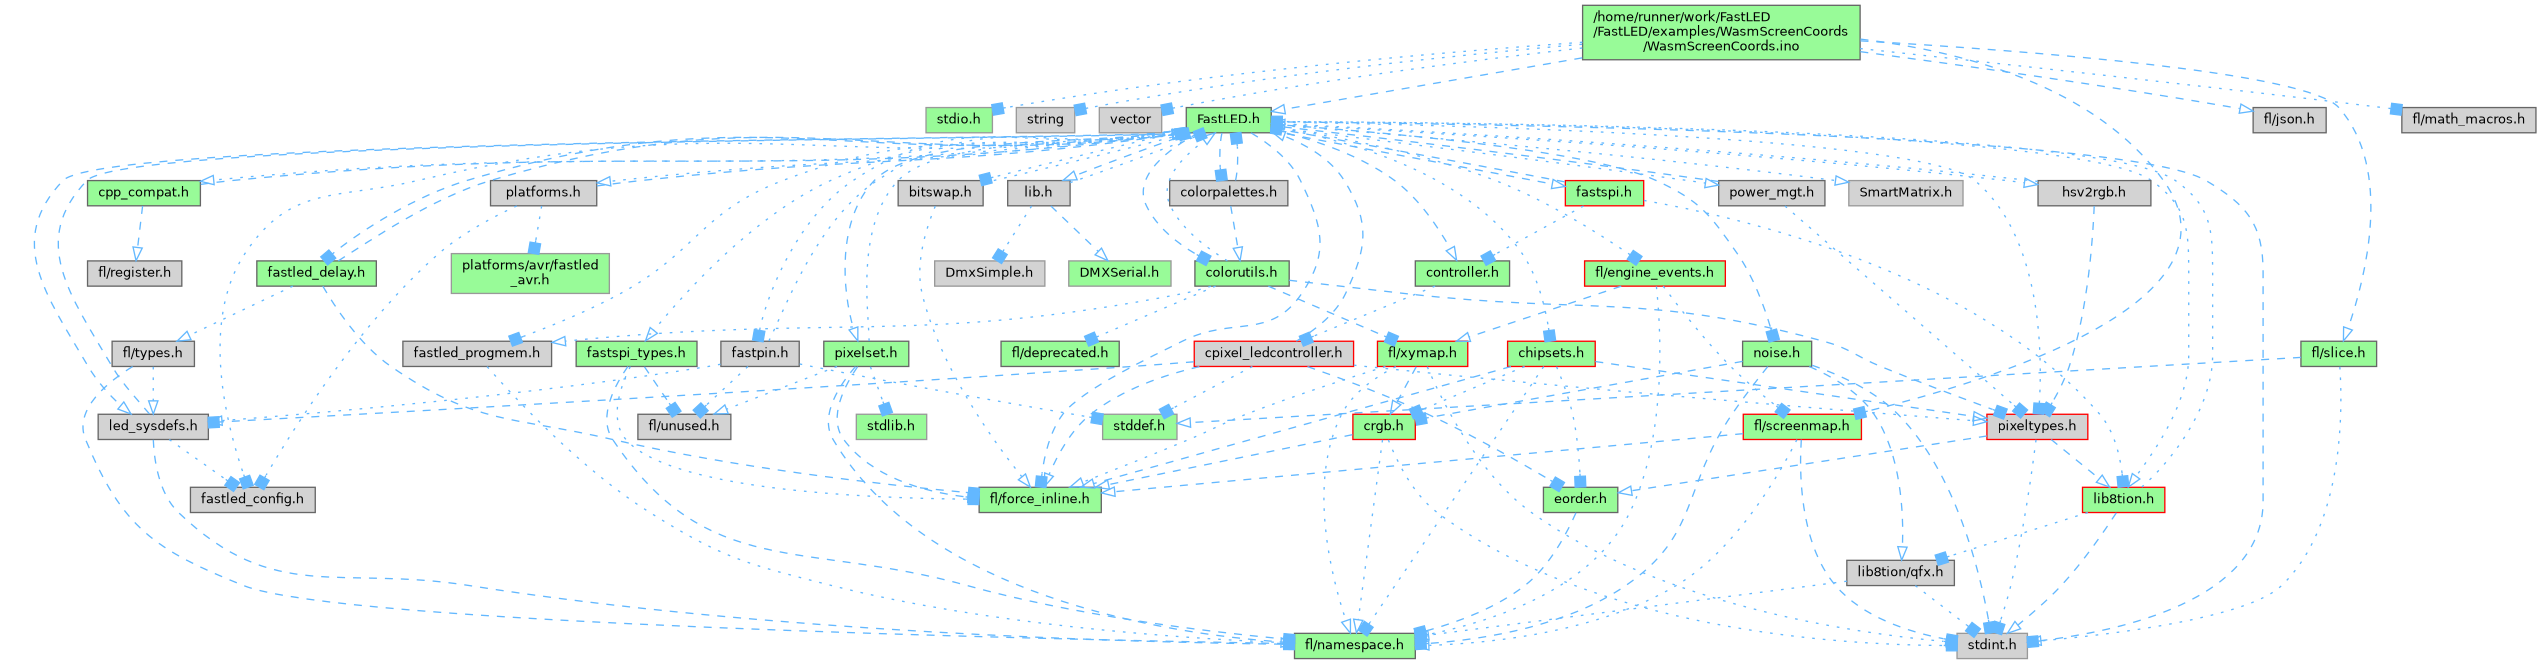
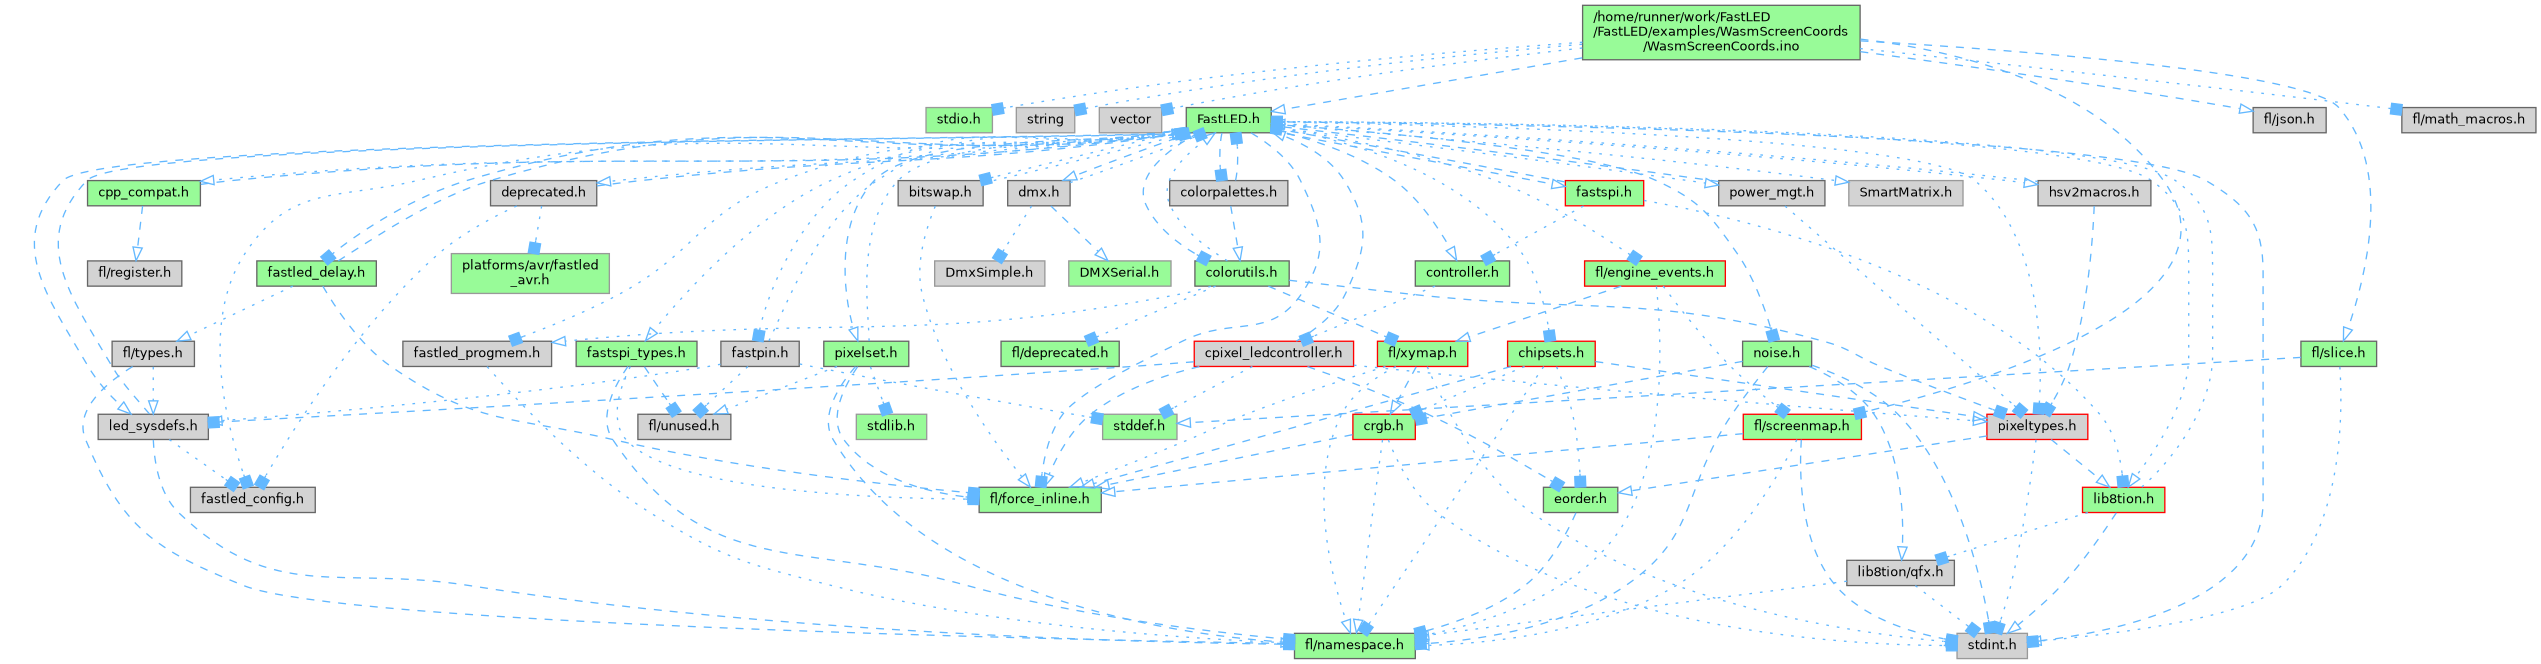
  digraph {
    fontname="DejaVu Sans"
    node [color=grey40 fillcolor=palegreen fontname="DejaVu Sans" fontsize=10 shape=box style=filled]
    edge [arrowhead=box color=steelblue1 fontname="DejaVu Sans" fontsize=10 labelfontname=Helvetica labelfontsize=10 style=dotted]
    n1 [color=gray40 fontcolor=black height=0.2 label="/home/runner/work/FastLED\l/FastLED/examples/WasmScreenCoords\l/WasmScreenCoords.ino" width=0.4]
    n2 [color=grey60 height=0.2 label="stdio.h" width=0.4]
    n3 [color=grey60 fillcolor=lightgrey height=0.2 label=string width=0.4]
    n4 [color=grey60 fillcolor=lightgrey height=0.2 label=vector width=0.4]
    n5 [height=0.2 label="FastLED.h" width=0.4]
    n6 [color=red height=0.2 label="fl/screenmap.h" width=0.4]
    n7 [fillcolor=lightgrey height=0.2 label="fl/json.h" width=0.4]
    n8 [height=0.2 label="fl/slice.h" width=0.4]
    n9 [fillcolor=lightgrey height=0.2 label="fl/math_macros.h" width=0.4]
    n10 [color=grey60 fillcolor=lightgrey height=0.2 label="stdint.h" width=0.4]
    n11 [color=grey60 fillcolor=lightgrey height=0.2 label="SmartMatrix.h" width=0.4]
    n12 [height=0.2 label="fl/force_inline.h" width=0.4]
    n13 [height=0.2 label="cpp_compat.h" width=0.4]
    n14 [fillcolor=lightgrey height=0.2 label="fastled_config.h" width=0.4]
    n15 [fillcolor=lightgrey height=0.2 label="led_sysdefs.h" width=0.4]
    n16 [height=0.2 label="fastled_delay.h" width=0.4]
    n17 [fillcolor=lightgrey height=0.2 label="bitswap.h" width=0.4]
    n18 [height=0.2 label="controller.h" width=0.4]
    n19 [color=red fillcolor=lightgrey height=0.2 label="pixeltypes.h" width=0.4]
    n20 [color=red height=0.2 label="lib8tion.h" width=0.4]
    n21 [fillcolor=lightgrey height=0.2 label="fastpin.h" width=0.4]
    n22 [height=0.2 label="fastspi_types.h" width=0.4]
-   n23 [fillcolor=lightgrey height=0.2 label="lib.h" width=0.4]
-   n24 [fillcolor=lightgrey height=0.2 label="platforms.h" width=0.4]
+   n23 [fillcolor=lightgrey height=0.2 label="dmx.h" width=0.4]
+   n24 [fillcolor=lightgrey height=0.2 label="deprecated.h" width=0.4]
    n25 [fillcolor=lightgrey height=0.2 label="fastled_progmem.h" width=0.4]
-   n26 [fillcolor=lightgrey height=0.2 label="hsv2rgb.h" width=0.4]
+   n26 [fillcolor=lightgrey height=0.2 label="hsv2macros.h" width=0.4]
    n27 [height=0.2 label="colorutils.h" width=0.4]
    n28 [height=0.2 label="pixelset.h" width=0.4]
    n29 [fillcolor=lightgrey height=0.2 label="colorpalettes.h" width=0.4]
    n30 [height=0.2 label="noise.h" width=0.4]
    n31 [fillcolor=lightgrey height=0.2 label="power_mgt.h" width=0.4]
    n32 [color=red height=0.2 label="fastspi.h" width=0.4]
    n33 [color=red height=0.2 label="chipsets.h" width=0.4]
    n34 [color=red height=0.2 label="fl/engine_events.h" width=0.4]
    n35 [height=0.2 label="fl/namespace.h" width=0.4]
    n36 [color=grey60 height=0.2 label="stddef.h" width=0.4]
    n37 [fillcolor=lightgrey height=0.2 label="fl/register.h" width=0.4]
    n38 [fillcolor=lightgrey height=0.2 label="fl/types.h" width=0.4]
    n39 [color=red fillcolor=lightgrey height=0.2 label="cpixel_ledcontroller.h" width=0.4]
    n40 [height=0.2 label="eorder.h" width=0.4]
    n41 [fillcolor=lightgrey height=0.2 label="lib8tion/qfx.h" width=0.4]
    n42 [fillcolor=lightgrey height=0.2 label="fl/unused.h" width=0.4]
    n43 [color=grey60 fillcolor=lightgrey height=0.2 label="DmxSimple.h" width=0.4]
    n44 [color=grey60 height=0.2 label="DMXSerial.h" width=0.4]
    n45 [color=grey60 height=0.2 label="platforms/avr/fastled\l_avr.h" width=0.4]
    n46 [color=red height=0.2 label="fl/xymap.h" width=0.4]
    n47 [height=0.2 label="fl/deprecated.h" width=0.4]
    n48 [color=grey60 height=0.2 label="stdlib.h" width=0.4]
    n49 [color=red height=0.2 label="crgb.h" width=0.4]
    n1 -> n2
    n1 -> n3
    n1 -> n4
    n1 -> n5 [arrowhead=onormal style=dashed]
    n1 -> n6 [style=dashed]
    n1 -> n7 [arrowhead=onormal style=dashed]
    n1 -> n8 [arrowhead=onormal style=dashed]
    n1 -> n9
    n5 -> n10 [arrowhead=onormal style=dashed]
    n5 -> n11 [arrowhead=onormal]
    n5 -> n12 [style=dashed]
    n5 -> n13 [arrowhead=onormal]
    n5 -> n14
    n5 -> n15 [arrowhead=onormal style=dashed]
    n5 -> n16 [style=dashed]
    n5 -> n17
    n5 -> n18 [arrowhead=onormal style=dashed]
    n5 -> n19
    n5 -> n20 [arrowhead=onormal]
    n5 -> n21
    n5 -> n22 [arrowhead=onormal]
    n5 -> n23 [arrowhead=onormal style=dashed]
    n5 -> n24 [arrowhead=onormal]
    n5 -> n25
    n5 -> n26 [arrowhead=onormal]
    n5 -> n27 [style=dashed]
    n5 -> n28 [arrowhead=onormal style=dashed]
    n5 -> n29 [style=dashed]
    n5 -> n30 [style=dashed]
    n5 -> n31 [arrowhead=onormal]
    n5 -> n32 [arrowhead=onormal style=dashed]
    n5 -> n33
    n5 -> n34
    n6 -> n10 [style=dashed]
    n6 -> n12 [arrowhead=onormal style=dashed]
    n6 -> n35 [arrowhead=onormal]
    n8 -> n10
    n8 -> n36 [arrowhead=onormal style=dashed]
    n13 -> n5 [arrowhead=onormal style=dashed]
    n13 -> n37 [arrowhead=onormal style=dashed]
    n15 -> n5 [arrowhead=onormal style=dashed]
    n15 -> n14
    n15 -> n35 [style=dashed]
    n16 -> n5 [style=dashed]
    n16 -> n12 [style=dashed]
    n16 -> n38 [arrowhead=onormal]
    n17 -> n5
    n17 -> n12 [arrowhead=onormal]
    n18 -> n39
    n19 -> n10
    n19 -> n20 [arrowhead=onormal style=dashed]
    n19 -> n40 [arrowhead=onormal style=dashed]
    n20 -> n5
    n20 -> n10 [arrowhead=onormal style=dashed]
    n20 -> n41
    n21 -> n5
    n21 -> n15 [arrowhead=onormal]
    n21 -> n36
    n21 -> n42
    n22 -> n12
    n22 -> n35 [style=dashed]
    n22 -> n42 [style=dashed]
    n23 -> n5
    n23 -> n43
    n23 -> n44 [arrowhead=onormal style=dashed]
    n24 -> n5 [arrowhead=onormal style=dashed]
    n24 -> n14
    n24 -> n45
    n25 -> n35 [arrowhead=onormal]
    n26 -> n5 [arrowhead=onormal]
    n26 -> n19 [style=dashed]
    n27 -> n5 [arrowhead=onormal]
    n27 -> n19 [style=dashed]
    n27 -> n25 [arrowhead=onormal]
    n27 -> n46 [style=dashed]
    n27 -> n47
    n28 -> n5 [arrowhead=onormal]
    n28 -> n12 [style=dashed]
    n28 -> n35 [style=dashed]
    n28 -> n42 [arrowhead=onormal]
    n28 -> n48
    n29 -> n5 [style=dashed]
    n29 -> n27 [arrowhead=onormal style=dashed]
    n30 -> n10 [style=dashed]
    n30 -> n35 [style=dashed]
    n30 -> n41 [arrowhead=onormal style=dashed]
    n30 -> n49 [style=dashed]
    n31 -> n5 [style=dashed]
    n31 -> n19
    n32 -> n5 [style=dashed]
    n32 -> n18
    n32 -> n20
    n33 -> n12 [arrowhead=onormal style=dashed]
    n33 -> n19 [arrowhead=onormal style=dashed]
    n33 -> n35
    n33 -> n40
    n33 -> n49
    n34 -> n6
    n34 -> n35
    n34 -> n46 [arrowhead=onormal style=dashed]
    n38 -> n15 [arrowhead=onormal]
    n38 -> n35 [style=dashed]
    n39 -> n5 [arrowhead=onormal style=dashed]
    n39 -> n12 [arrowhead=onormal style=dashed]
    n39 -> n15 [style=dashed]
    n39 -> n19 [arrowhead=onormal]
    n39 -> n36
    n39 -> n40 [style=dashed]
    n40 -> n35 [style=dashed]
    n41 -> n10
    n41 -> n35 [arrowhead=onormal]
    n46 -> n10
    n46 -> n12 [arrowhead=onormal]
    n46 -> n35 [arrowhead=onormal]
    n46 -> n49 [arrowhead=onormal style=dashed]
    n49 -> n10
    n49 -> n12 [arrowhead=onormal style=dashed]
    n49 -> n35 [arrowhead=onormal]
  }
